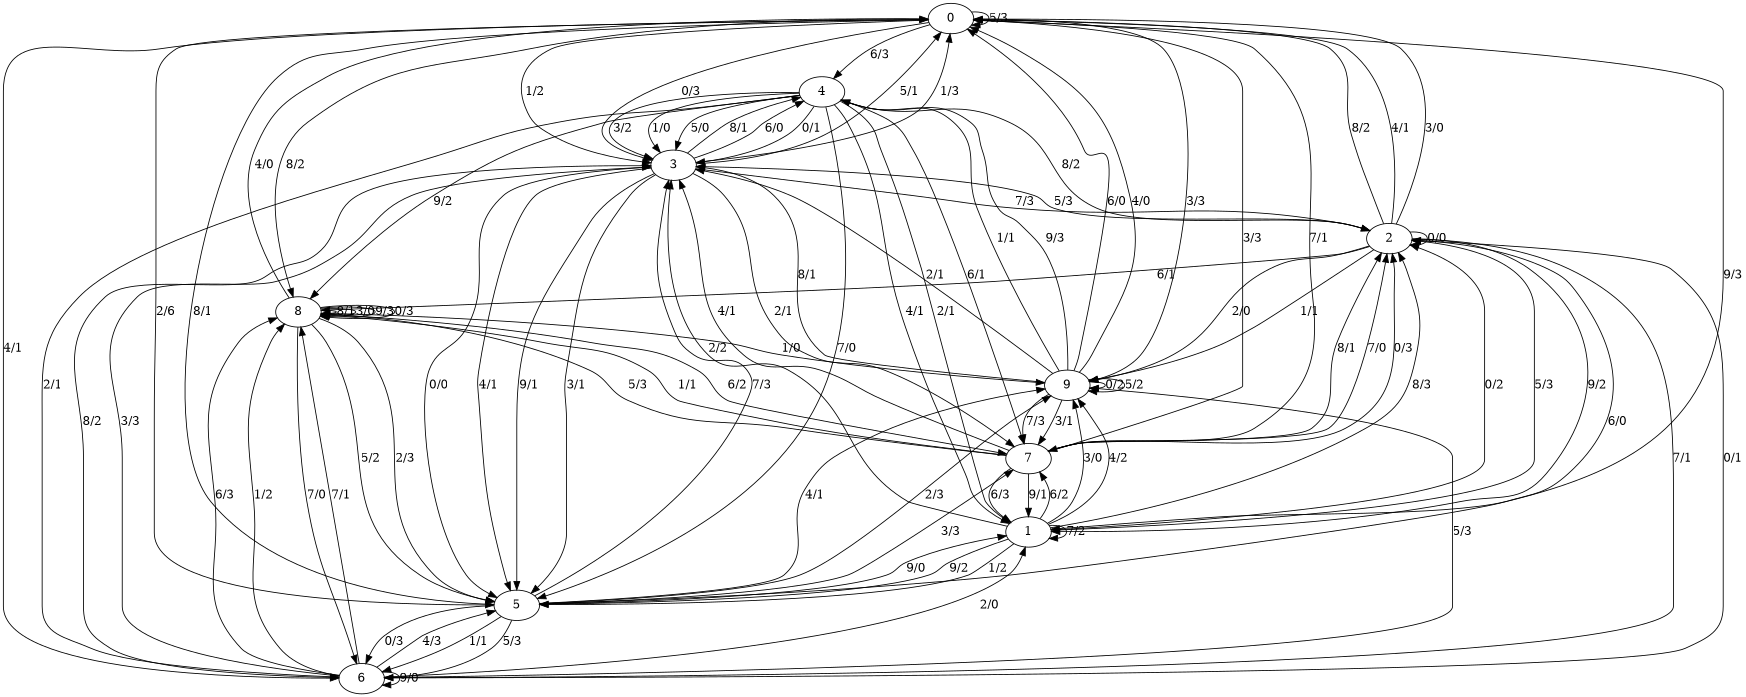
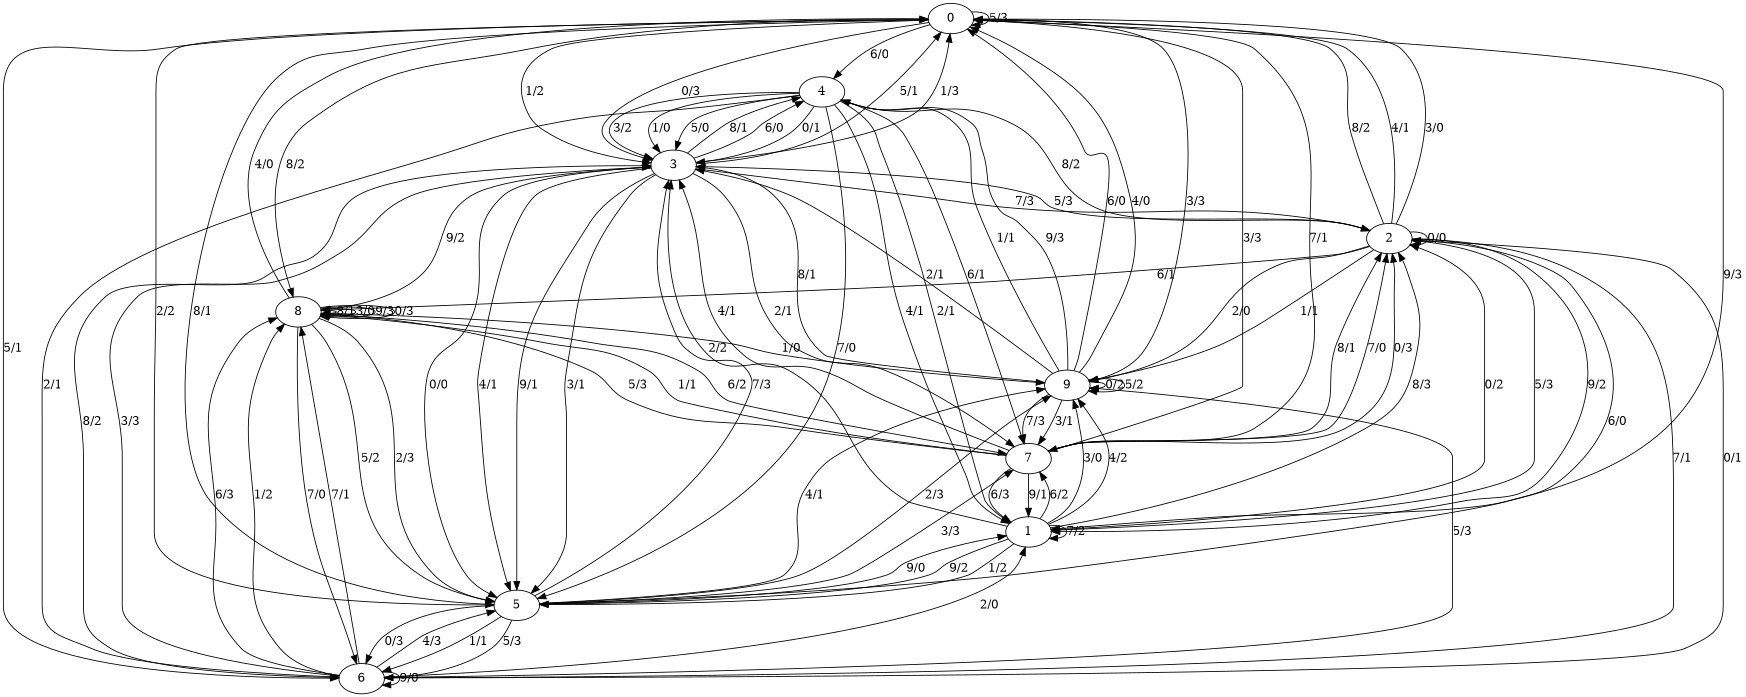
  digraph {
    0
    4
    3
    7
    1
    5
    6
    9
    8
    2
    0 -> 0 [label="5/3"]
-   0 -> 4 [label="6/3"]
+   0 -> 4 [label="6/0"]
    0 -> 3 [label="1/2"]
    0 -> 3 [label="0/3"]
    0 -> 7 [label="7/1"]
    0 -> 1 [label="9/3"]
-   0 -> 5 [label="2/6"]
-   0 -> 6 [label="4/1"]
+   0 -> 5 [label="2/2"]
+   0 -> 6 [label="5/1"]
    0 -> 9 [label="3/3"]
    0 -> 8 [label="8/2"]
    4 -> 3 [label="0/1"]
    4 -> 3 [label="3/2"]
    4 -> 3 [label="1/0"]
    4 -> 3 [label="5/0"]
    4 -> 7 [label="6/1"]
    4 -> 1 [label="2/1"]
    4 -> 1 [label="4/1"]
    4 -> 5 [label="7/0"]
    4 -> 6 [label="2/1"]
-   4 -> 8 [label="9/2"]
+   3 -> 8 [label="9/2"]
    4 -> 2 [label="8/2"]
    3 -> 0 [label="5/1"]
    3 -> 0 [label="1/3"]
    3 -> 4 [label="8/1"]
    3 -> 4 [label="6/0"]
    3 -> 7 [label="2/1"]
    3 -> 5 [label="3/1"]
    3 -> 5 [label="0/0"]
    3 -> 5 [label="4/1"]
    3 -> 5 [label="9/1"]
    3 -> 2 [label="7/3"]
    7 -> 0 [label="3/3"]
    7 -> 3 [label="4/1"]
    7 -> 1 [label="6/3"]
    7 -> 1 [label="9/1"]
    7 -> 8 [label="5/3"]
    7 -> 8 [label="1/1"]
    7 -> 2 [label="8/1"]
    7 -> 2 [label="7/0"]
    7 -> 2 [label="0/3"]
    1 -> 3 [label="2/2"]
    1 -> 7 [label="6/2"]
    1 -> 1 [label="7/2"]
    1 -> 5 [label="9/2"]
    1 -> 5 [label="1/2"]
    1 -> 9 [label="3/0"]
    1 -> 9 [label="4/2"]
    1 -> 2 [label="8/3"]
    1 -> 2 [label="0/2"]
    1 -> 2 [label="5/3"]
    5 -> 0 [label="8/1"]
    5 -> 3 [label="7/3"]
    5 -> 7 [label="3/3"]
    5 -> 1 [label="9/0"]
    5 -> 6 [label="1/1"]
    5 -> 6 [label="5/3"]
    5 -> 6 [label="0/3"]
    5 -> 9 [label="4/1"]
    5 -> 9 [label="2/3"]
    5 -> 2 [label="6/0"]
    6 -> 3 [label="8/2"]
    6 -> 3 [label="3/3"]
    6 -> 1 [label="2/0"]
    6 -> 5 [label="4/3"]
    6 -> 6 [label="9/0"]
    6 -> 9 [label="5/3"]
    6 -> 8 [label="7/1"]
    6 -> 8 [label="6/3"]
    6 -> 8 [label="1/2"]
    6 -> 2 [label="0/1"]
    9 -> 0 [label="6/0"]
    9 -> 0 [label="4/0"]
    9 -> 4 [label="1/1"]
    9 -> 4 [label="9/3"]
    9 -> 3 [label="8/1"]
    9 -> 3 [label="2/1"]
    9 -> 7 [label="3/1"]
    9 -> 7 [label="7/3"]
    9 -> 9 [label="0/2"]
    9 -> 9 [label="5/2"]
    8 -> 0 [label="4/0"]
    8 -> 7 [label="6/2"]
    8 -> 5 [label="2/3"]
    8 -> 5 [label="5/2"]
    8 -> 6 [label="7/0"]
    8 -> 9 [label="1/0"]
    8 -> 8 [label="8/1"]
    8 -> 8 [label="3/0"]
    8 -> 8 [label="9/3"]
    8 -> 8 [label="0/3"]
    2 -> 0 [label="3/0"]
    2 -> 0 [label="8/2"]
    2 -> 0 [label="4/1"]
    2 -> 3 [label="5/3"]
    2 -> 1 [label="9/2"]
    2 -> 6 [label="7/1"]
    2 -> 9 [label="2/0"]
    2 -> 9 [label="1/1"]
    2 -> 8 [label="6/1"]
    2 -> 2 [label="0/0"]
  }
